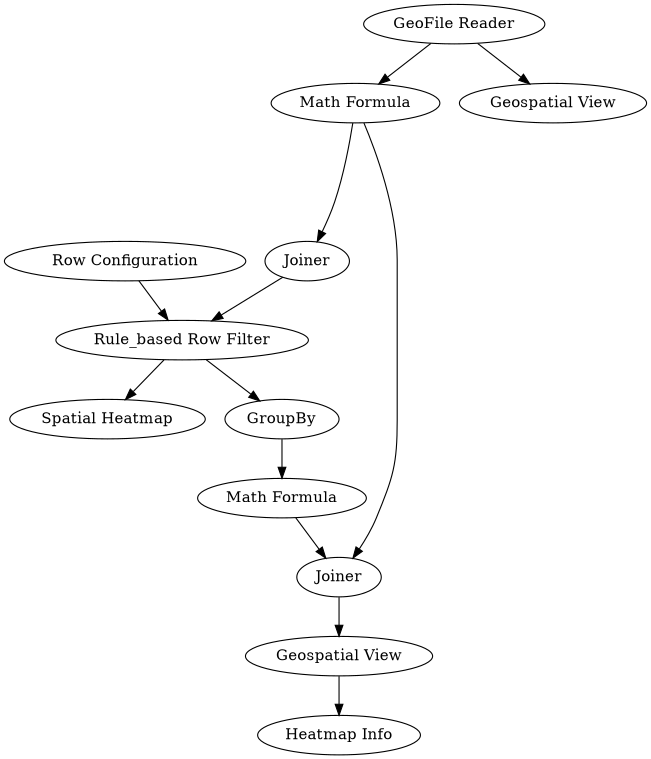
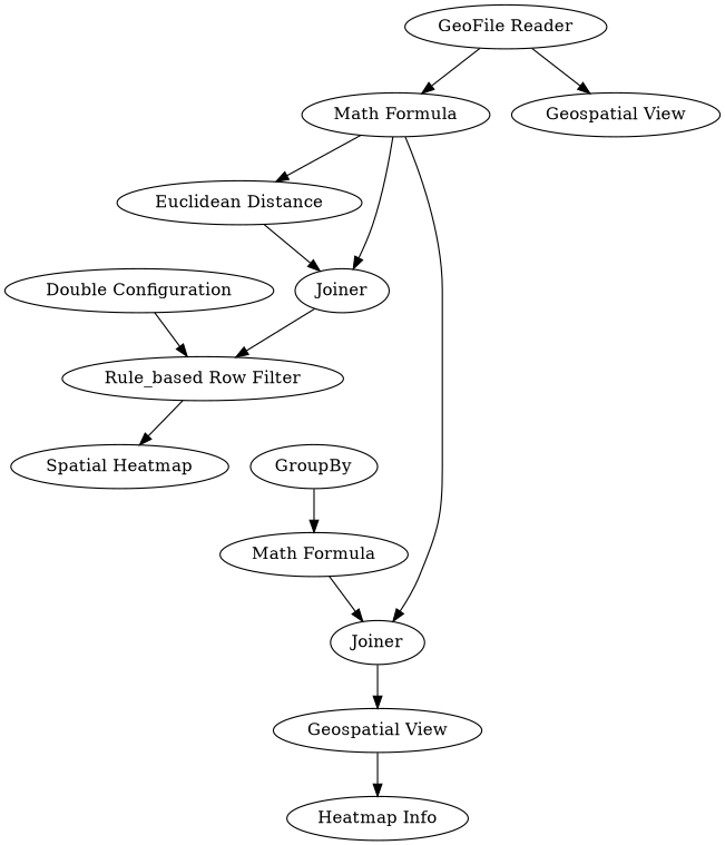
  digraph {
    rankdir=TB
    n1 [label="Math Formula"]
    n2 [label=Joiner]
+   n3 [label="Euclidean Distance"]
    n4 [label=Joiner]
    n5 [label="Geospatial View"]
    n6 [label="Rule_based Row Filter"]
    n7 [label="Heatmap Info"]
-   n8 [label="Row Configuration"]
+   n8 [label="Double Configuration"]
    n9 [label=GroupBy]
    n10 [label="Spatial Heatmap"]
    n11 [label="Math Formula"]
    n12 [label="GeoFile Reader"]
    n13 [label="Geospatial View"]
    n1 -> n2
+   n1 -> n3
    n1 -> n4
    n2 -> n5
+   n3 -> n4
    n4 -> n6
    n5 -> n7
-   n6 -> n9
    n6 -> n10
    n8 -> n6
    n9 -> n11
    n11 -> n2
    n12 -> n1
    n12 -> n13
  }
